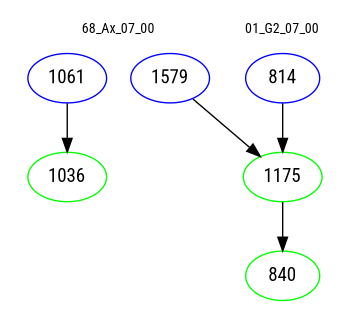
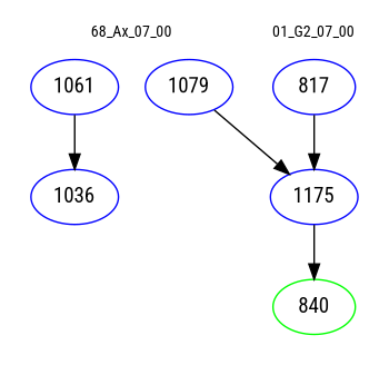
  digraph {
    fontname="Roboto Condensed"
    node [color=blue fontname="Roboto Condensed"]
    edge [color=black fontname="Roboto Condensed"]
-   n1 [label=1579]
+   n1 [label=1079]
    n2 [label=1061]
-   n3 [color=green label=1036]
-   n4 [label=814]
-   n5 [color=green label=1175]
+   n3 [label=1036]
+   n4 [label=817]
+   n5 [label=1175]
    n6 [color=green label=840]
    subgraph cluster_1 {
      color=white
      fontsize=10
      label="68_Ax_07_00"
      n1
      n2
      n3
    }
    subgraph cluster_2 {
      color=white
      fontsize=10
      label="01_G2_07_00"
      n4
      n5
      n6
    }
    n1 -> n5
    n2 -> n3
    n4 -> n5
    n5 -> n6
  }
